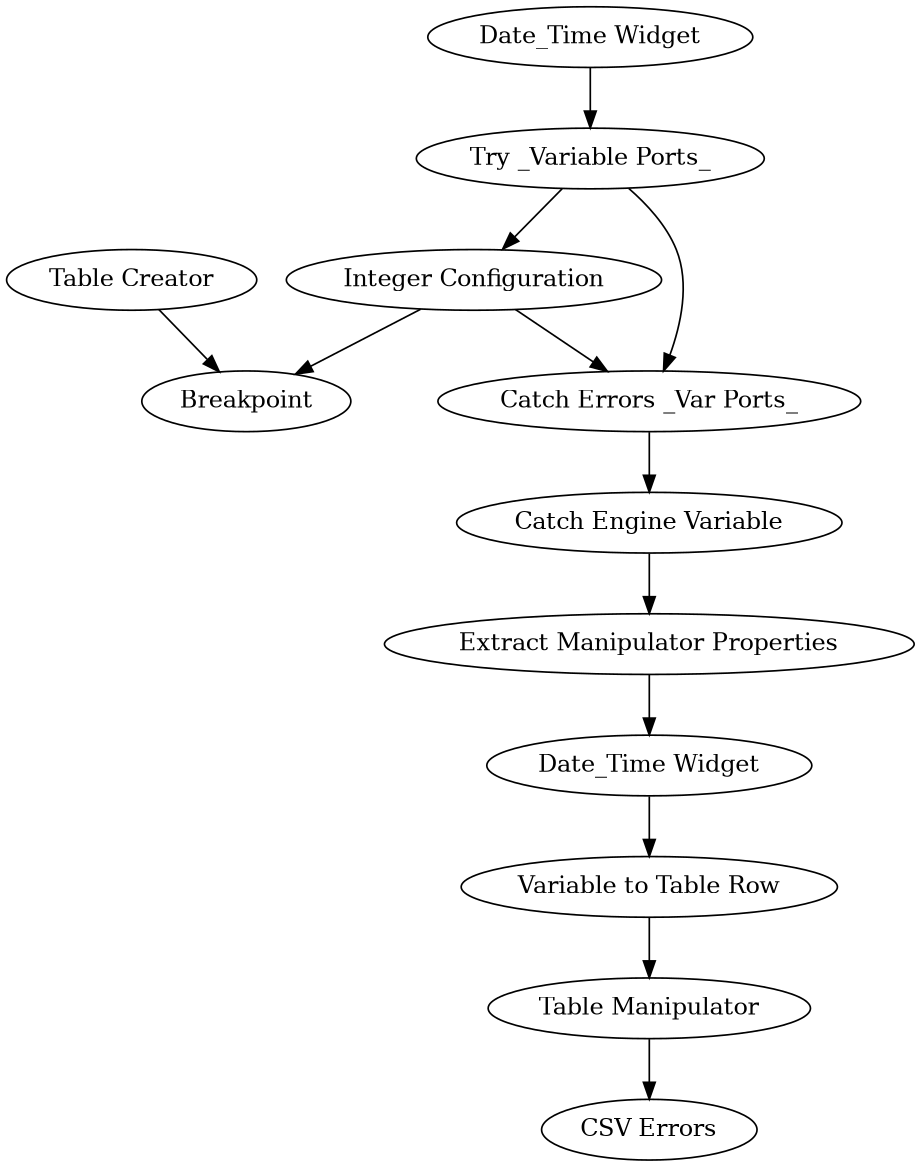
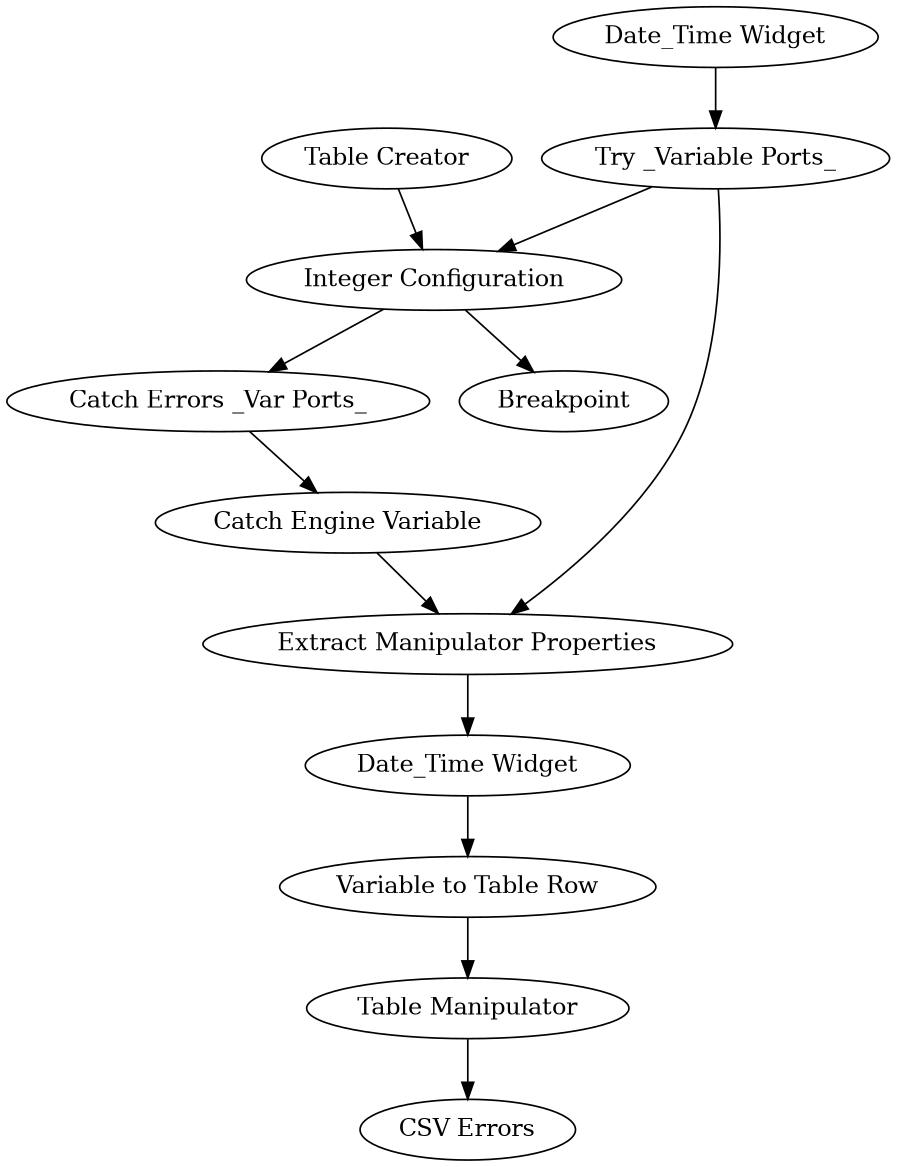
  digraph {
    rankdir=TB
    n1 [label="Try _Variable Ports_"]
    n2 [label="Integer Configuration"]
    n3 [label="Catch Errors _Var Ports_"]
    n4 [label=Breakpoint]
    n5 [label="Catch Engine Variable"]
    n6 [label="Extract Manipulator Properties"]
    n7 [label="Date_Time Widget"]
    n8 [label="Table Manipulator"]
    n9 [label="CSV Errors"]
    n10 [label="Variable to Table Row"]
    n11 [label="Date_Time Widget"]
    n12 [label="Table Creator"]
    n1 -> n2
-   n1 -> n3
+   n1 -> n6
    n2 -> n3
    n2 -> n4
    n3 -> n5
    n5 -> n6
    n6 -> n7
    n7 -> n10
    n8 -> n9
    n10 -> n8
    n11 -> n1
-   n12 -> n4
+   n12 -> n2
  }
